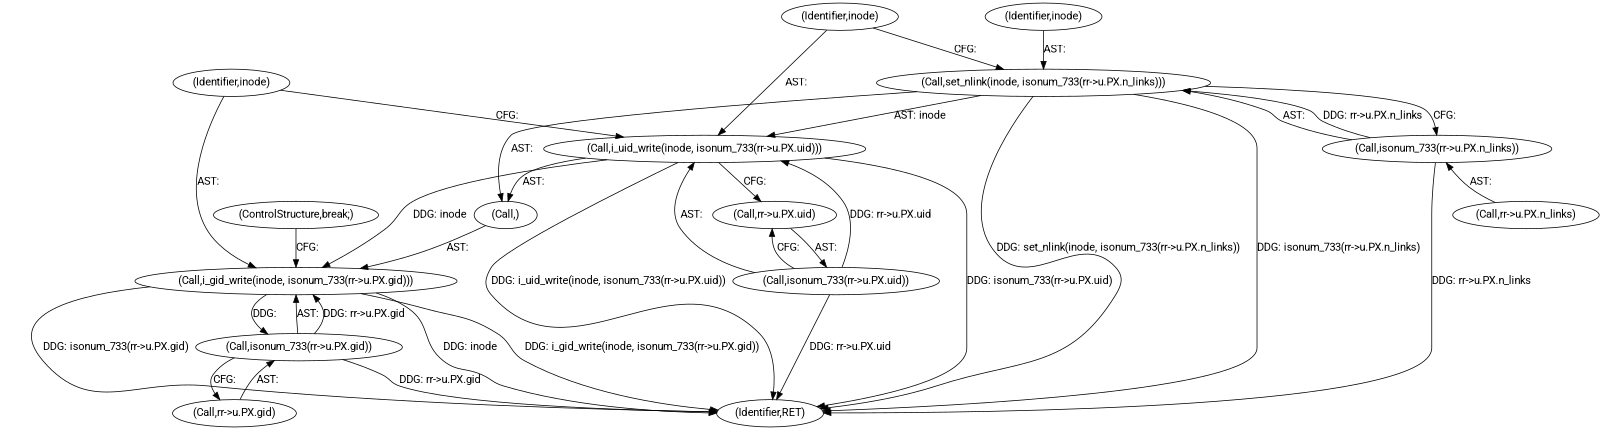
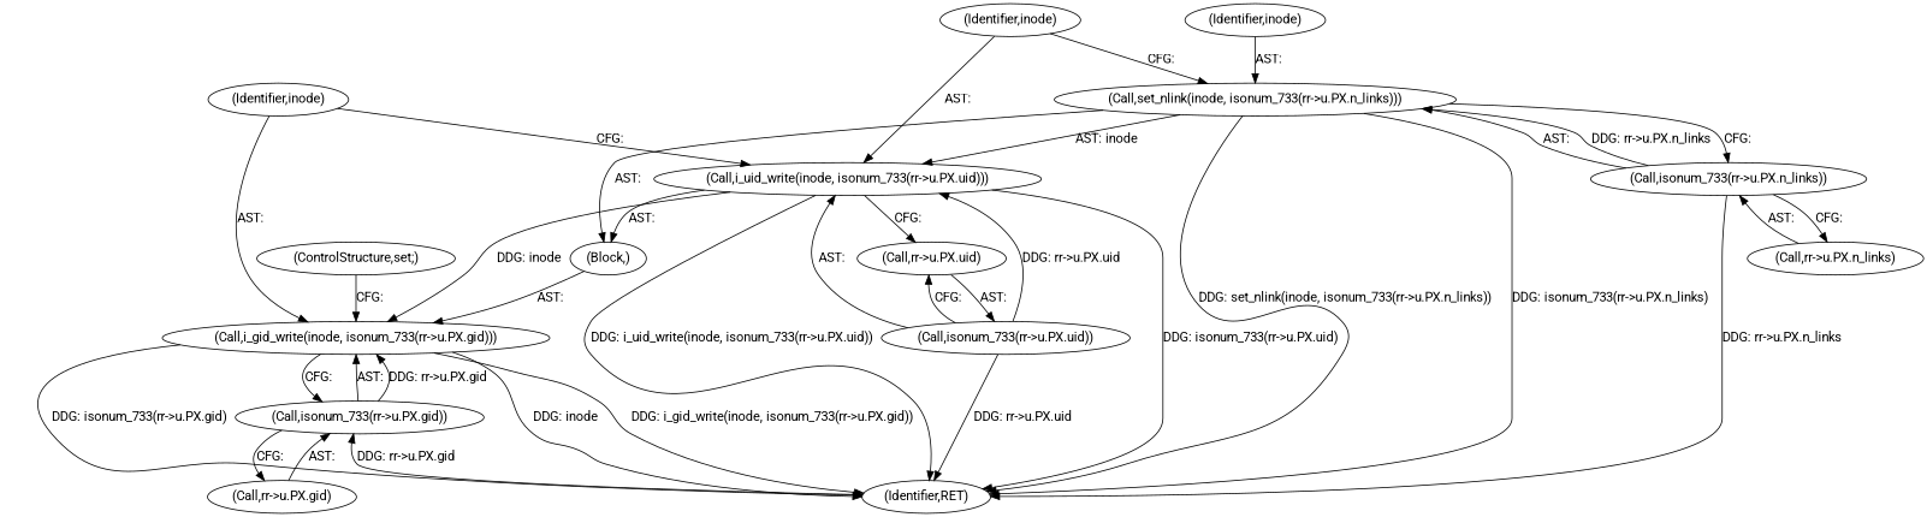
  digraph {
    fontname=Roboto
    node [fontname=Roboto]
    edge [fontname=Roboto]
    n1 [label="(Call,i_gid_write(inode, isonum_733(rr->u.PX.gid)))"]
    n2 [label="(Call,isonum_733(rr->u.PX.gid))"]
    n3 [label="(Identifier,RET)"]
    n4 [label="(Call,rr->u.PX.gid)"]
-   n5 [label="(Call,)"]
+   n5 [label="(Block,)"]
    n6 [label="(Call,i_uid_write(inode, isonum_733(rr->u.PX.uid)))"]
    n7 [label="(Call,rr->u.PX.uid)"]
    n8 [label="(Call,isonum_733(rr->u.PX.uid))"]
    n9 [label="(Call,set_nlink(inode, isonum_733(rr->u.PX.n_links)))"]
    n10 [label="(Call,isonum_733(rr->u.PX.n_links))"]
    n11 [label="(Call,rr->u.PX.n_links)"]
    n12 [label="(Identifier,inode)"]
-   n13 [label="(ControlStructure,break;)"]
+   n13 [label="(ControlStructure,set;)"]
    n14 [label="(Identifier,inode)"]
    n15 [label="(Identifier,inode)"]
-   n1 -> n2 [label="DDG: "]
+   n1 -> n2 [label="CFG: "]
    n1 -> n3 [label="DDG: inode"]
    n1 -> n3 [label="DDG: i_gid_write(inode, isonum_733(rr->u.PX.gid))"]
    n1 -> n3 [label="DDG: isonum_733(rr->u.PX.gid)"]
    n2 -> n1 [label="AST: "]
    n2 -> n1 [label="DDG: rr->u.PX.gid"]
-   n2 -> n3 [label="DDG: rr->u.PX.gid"]
+   n3 -> n2 [label="DDG: rr->u.PX.gid"]
    n2 -> n4 [label="CFG: "]
    n4 -> n2 [label="AST: "]
    n5 -> n1 [label="AST: "]
    n6 -> n1 [label="DDG: inode"]
    n6 -> n3 [label="DDG: isonum_733(rr->u.PX.uid)"]
    n6 -> n3 [label="DDG: i_uid_write(inode, isonum_733(rr->u.PX.uid))"]
    n6 -> n5 [label="AST: "]
    n6 -> n7 [label="CFG: "]
    n7 -> n8 [label="AST: "]
    n8 -> n3 [label="DDG: rr->u.PX.uid"]
    n8 -> n6 [label="AST: "]
    n8 -> n6 [label="DDG: rr->u.PX.uid"]
    n8 -> n7 [label="CFG: "]
    n9 -> n3 [label="DDG: set_nlink(inode, isonum_733(rr->u.PX.n_links))"]
    n9 -> n3 [label="DDG: isonum_733(rr->u.PX.n_links)"]
    n9 -> n5 [label="AST: "]
    n9 -> n6 [label="AST: inode"]
    n9 -> n10 [label="CFG: "]
    n10 -> n3 [label="DDG: rr->u.PX.n_links"]
    n10 -> n9 [label="AST: "]
    n10 -> n9 [label="DDG: rr->u.PX.n_links"]
+   n10 -> n11 [label="CFG: "]
    n11 -> n10 [label="AST: "]
    n12 -> n9 [label="AST: "]
    n13 -> n1 [label="CFG: "]
    n14 -> n1 [label="AST: "]
    n14 -> n6 [label="CFG: "]
    n15 -> n6 [label="AST: "]
    n15 -> n9 [label="CFG: "]
  }
